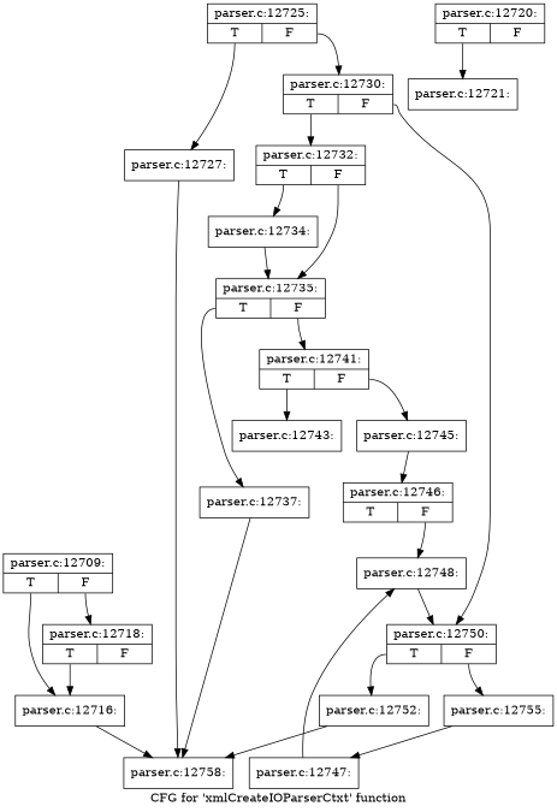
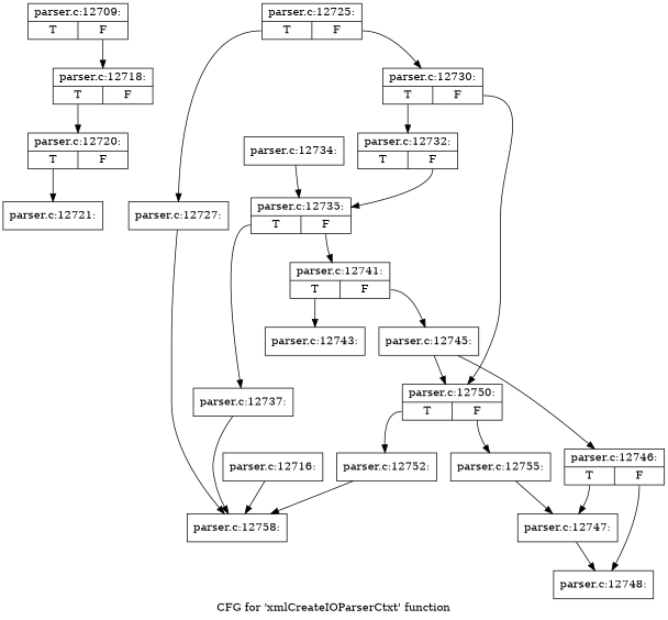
  digraph {
    label="CFG for 'xmlCreateIOParserCtxt' function"
    node [shape=record]
    edge [tailport=s0]
    n1 [label="{parser.c:12709:|{<s0>T|<s1>F}}"]
    n2 [label="{parser.c:12716:}"]
    n3 [label="{parser.c:12718:|{<s0>T|<s1>F}}"]
    n4 [label="{parser.c:12758:}"]
    n5 [label="{parser.c:12720:|{<s0>T|<s1>F}}"]
    n6 [label="{parser.c:12721:}"]
    n7 [label="{parser.c:12725:|{<s0>T|<s1>F}}"]
    n8 [label="{parser.c:12727:}"]
    n9 [label="{parser.c:12730:|{<s0>T|<s1>F}}"]
    n10 [label="{parser.c:12732:|{<s0>T|<s1>F}}"]
    n11 [label="{parser.c:12750:|{<s0>T|<s1>F}}"]
    n12 [label="{parser.c:12734:}"]
    n13 [label="{parser.c:12735:|{<s0>T|<s1>F}}"]
    n14 [label="{parser.c:12752:}"]
    n15 [label="{parser.c:12755:}"]
    n16 [label="{parser.c:12737:}"]
    n17 [label="{parser.c:12741:|{<s0>T|<s1>F}}"]
    n18 [label="{parser.c:12747:}"]
    n19 [label="{parser.c:12743:}"]
    n20 [label="{parser.c:12745:}"]
    n21 [label="{parser.c:12746:|{<s0>T|<s1>F}}"]
    n22 [label="{parser.c:12748:}"]
-   n1 -> n2
    n1 -> n3 [tailport=s1]
    n2 -> n4 [tailport=""]
-   n3 -> n2
+   n3 -> n5
    n5 -> n6
    n7 -> n8
    n7 -> n9 [tailport=s1]
    n8 -> n4 [tailport=""]
    n9 -> n10
    n9 -> n11 [tailport=s1]
-   n10 -> n12
    n10 -> n13 [tailport=s1]
    n11 -> n14
    n11 -> n15 [tailport=s1]
    n12 -> n13 [tailport=""]
    n13 -> n16
    n13 -> n17 [tailport=s1]
    n14 -> n4 [tailport=""]
    n15 -> n18 [tailport=""]
    n16 -> n4 [tailport=""]
    n17 -> n19
    n17 -> n20 [tailport=s1]
    n18 -> n22 [tailport=""]
    n20 -> n21 [tailport=""]
+   n21 -> n18
    n21 -> n22 [tailport=s1]
-   n22 -> n11 [tailport=""]
+   n20 -> n11 [tailport=""]
  }
